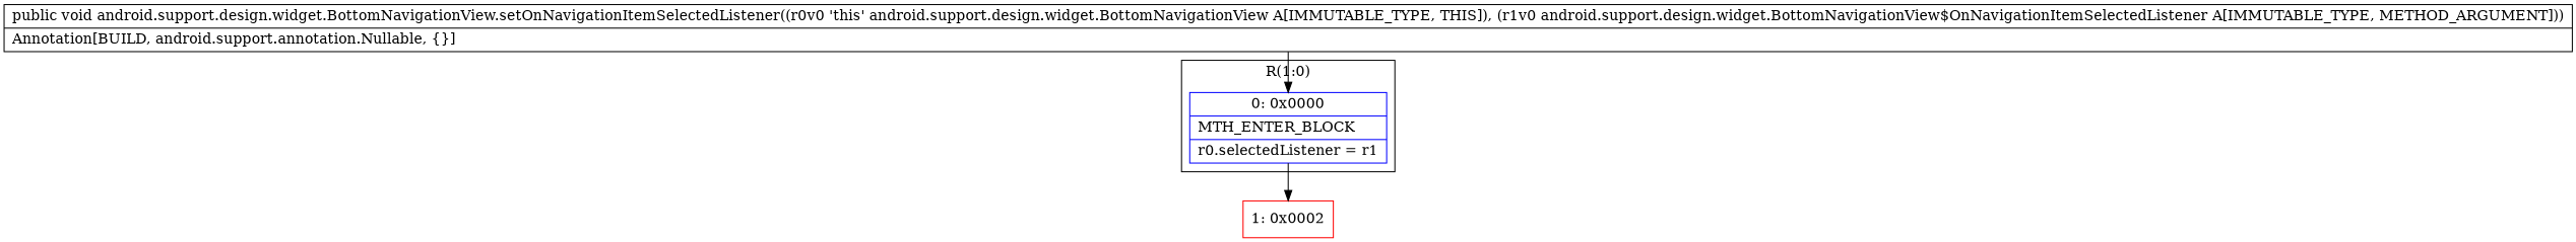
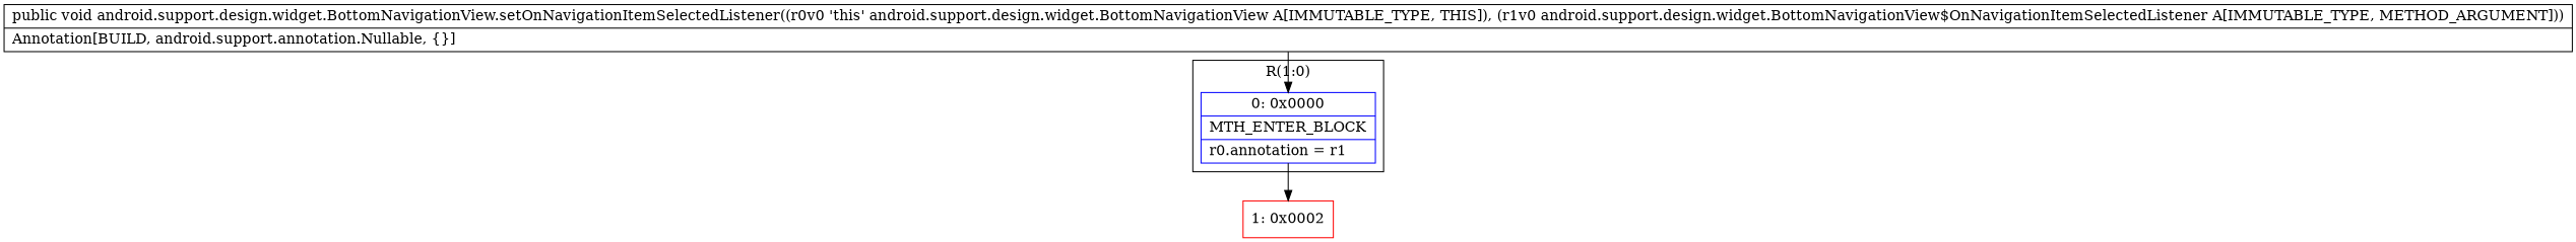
  digraph {
    node [shape=record]
-   n1 [color=blue label="{0\:\ 0x0000|MTH_ENTER_BLOCK\l|r0.selectedListener = r1\l}"]
+   n1 [color=blue label="{0\:\ 0x0000|MTH_ENTER_BLOCK\l|r0.annotation = r1\l}"]
    n2 [color=red label="{1\:\ 0x0002}"]
    n3 [label="{public void android.support.design.widget.BottomNavigationView.setOnNavigationItemSelectedListener((r0v0 'this' android.support.design.widget.BottomNavigationView A[IMMUTABLE_TYPE, THIS]), (r1v0 android.support.design.widget.BottomNavigationView$OnNavigationItemSelectedListener A[IMMUTABLE_TYPE, METHOD_ARGUMENT]))  | Annotation[BUILD, android.support.annotation.Nullable, \{\}]\l}"]
    subgraph cluster_1 {
      label="R(1:0)"
      n1
    }
    n1 -> n2
    n3 -> n1
  }
